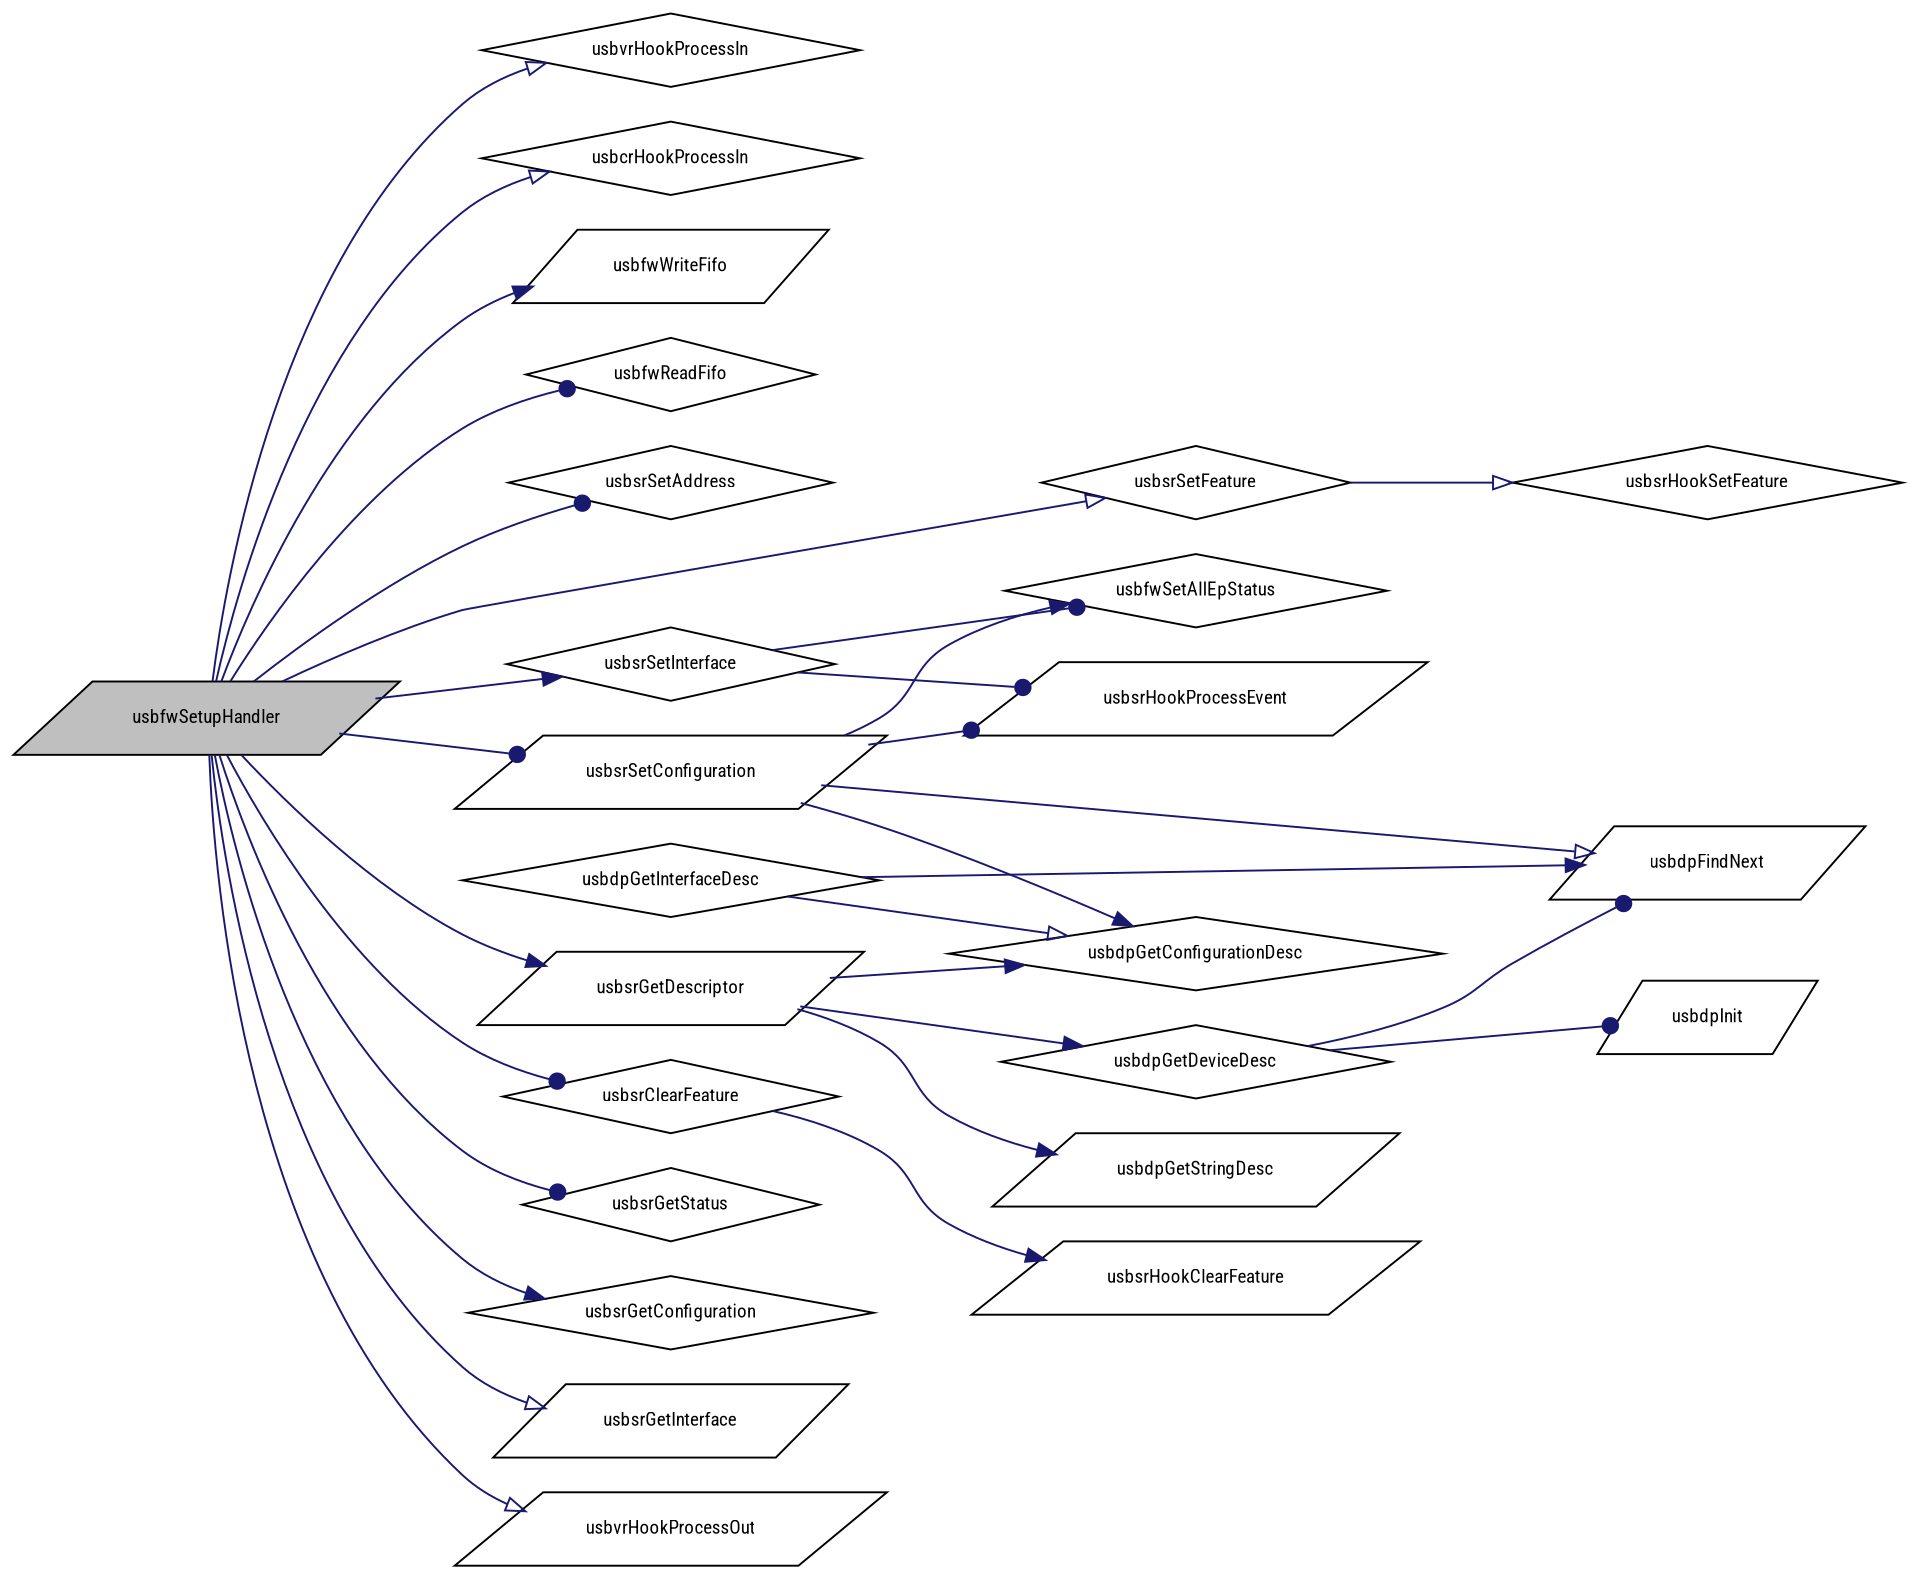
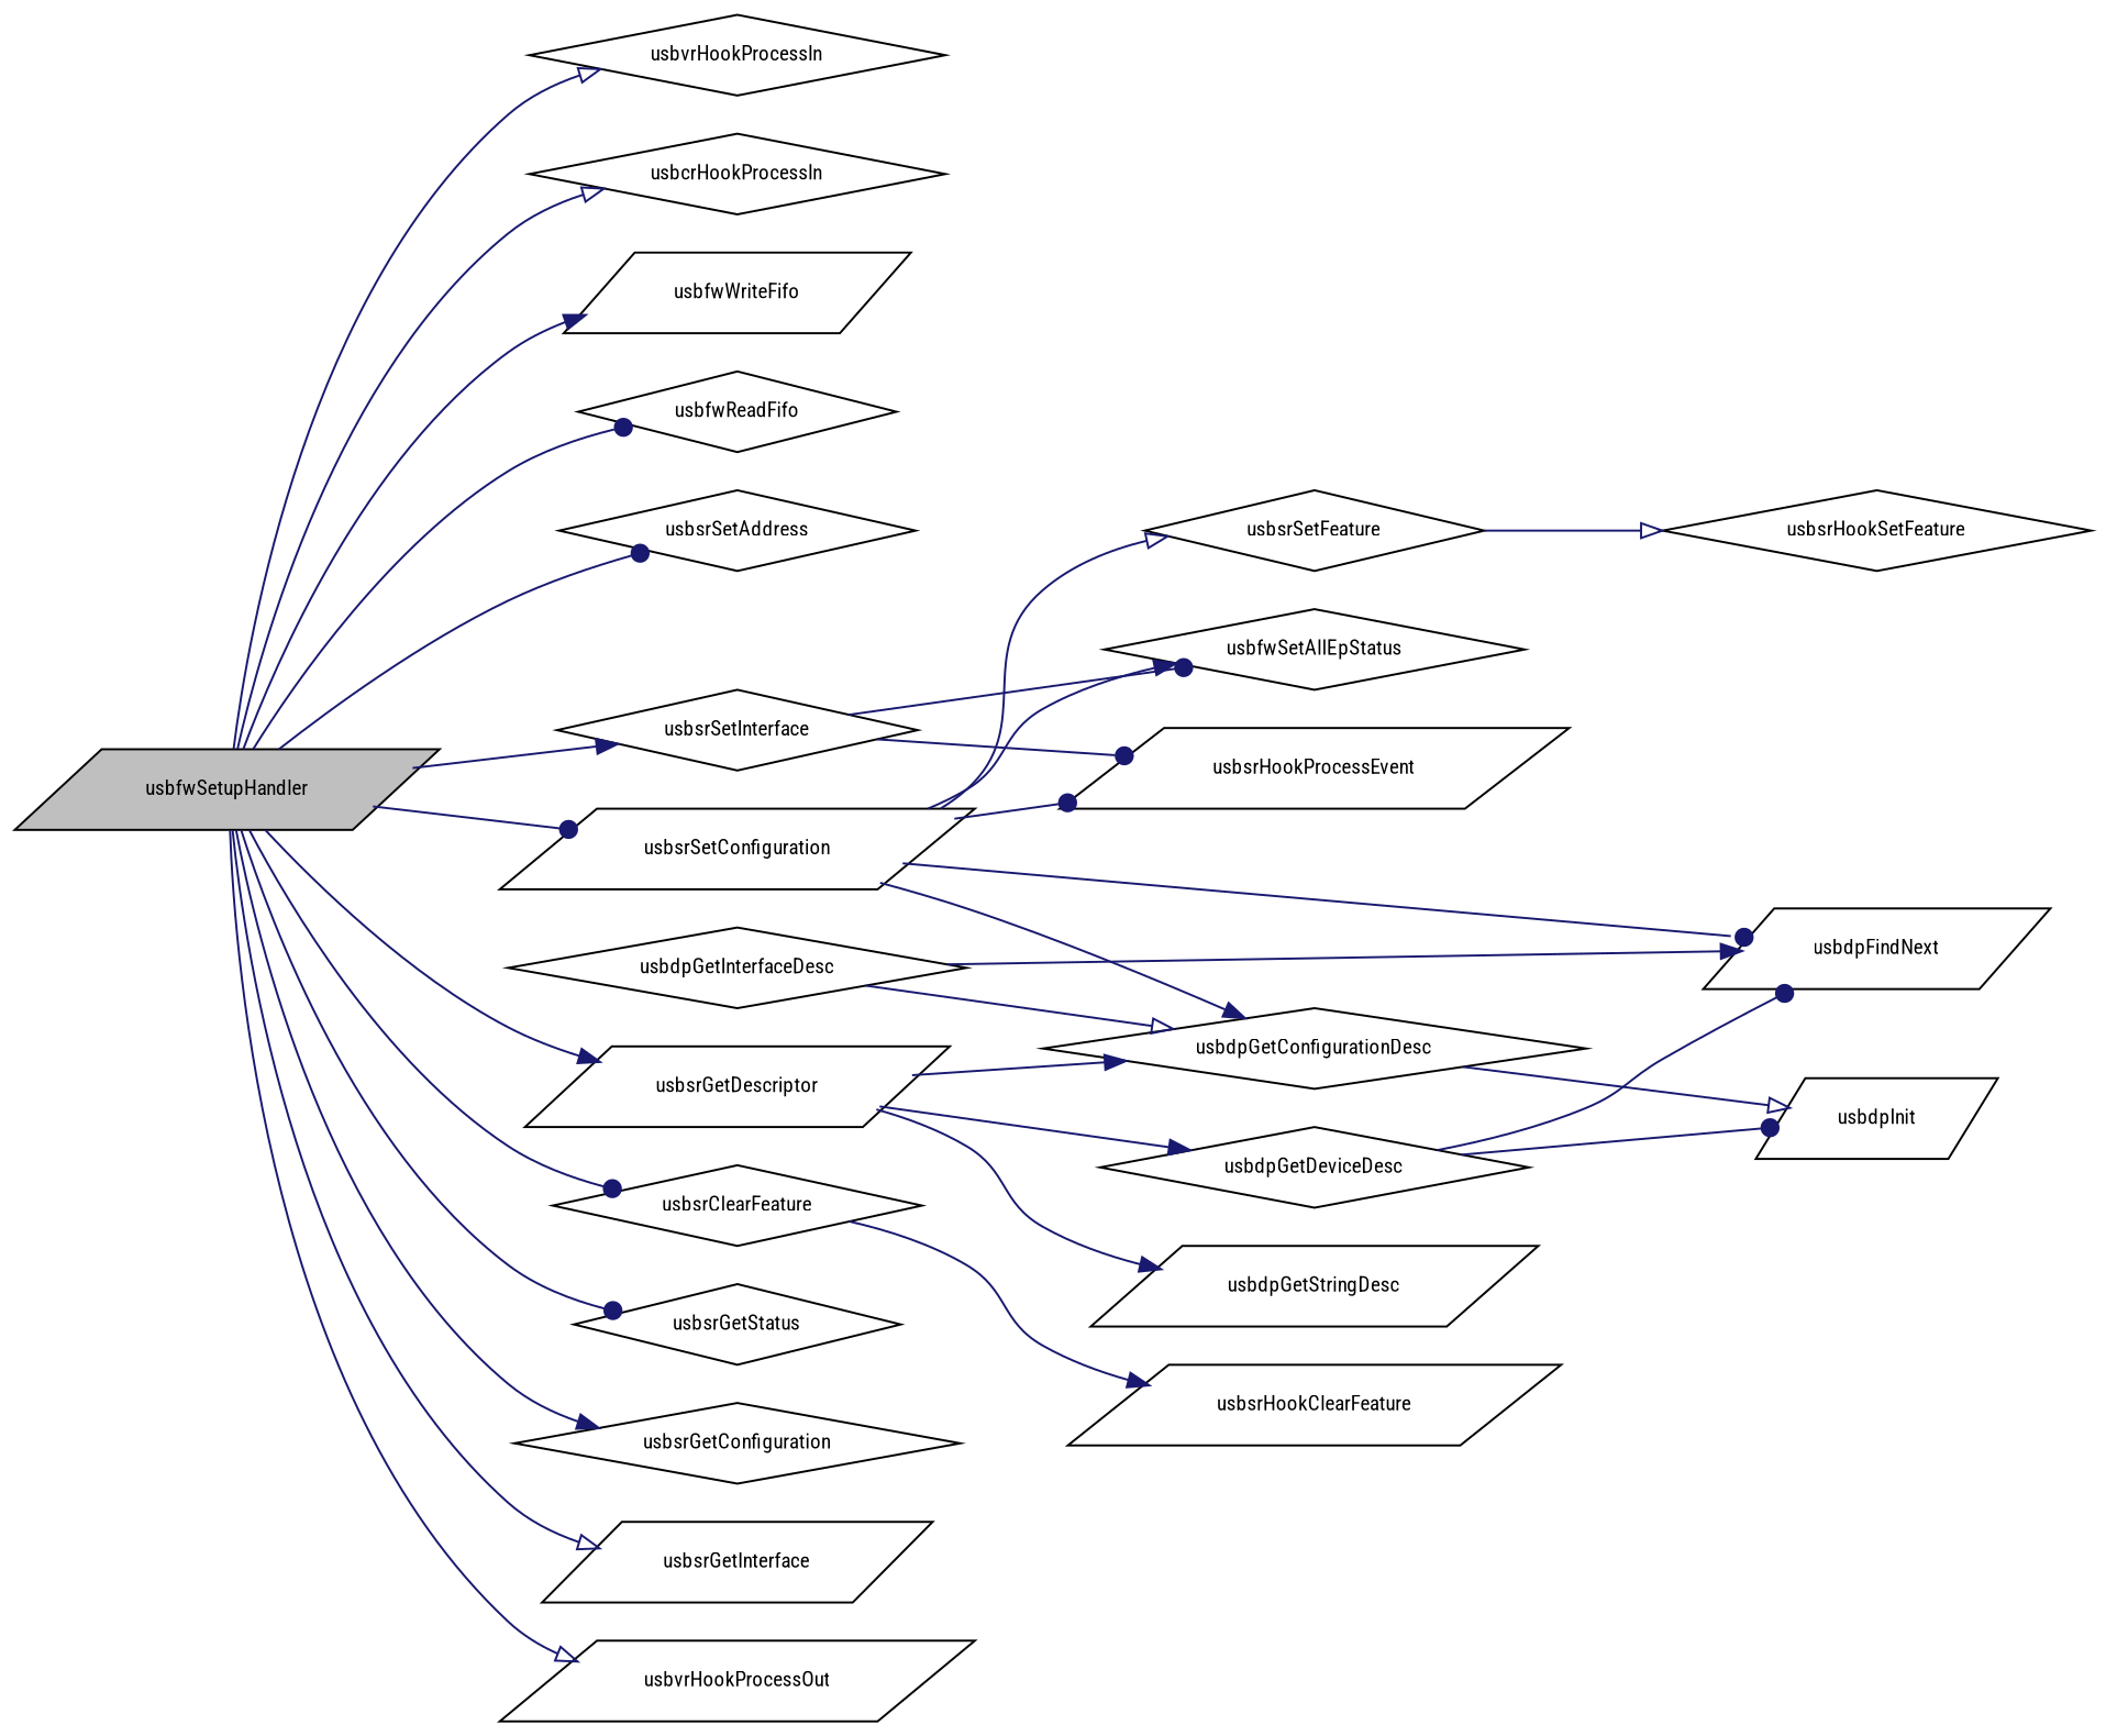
  digraph {
    fontname="Roboto Condensed"
    rankdir=LR
    node [color=black fillcolor=white fontname="Roboto Condensed" fontsize=10 shape=diamond style=filled]
    edge [arrowhead=normal color=midnightblue fontname="Roboto Condensed" fontsize=10 labelfontname=Helvetica labelfontsize=10 style=solid]
    n1 [fillcolor=grey75 fontcolor=black height=0.2 label=usbfwSetupHandler shape=parallelogram width=0.4]
    n2 [height=0.2 label=usbfwReadFifo width=0.4]
    n3 [height=0.2 label=usbsrSetAddress width=0.4]
    n4 [height=0.2 label=usbsrSetFeature width=0.4]
    n5 [height=0.2 label=usbsrClearFeature width=0.4]
    n6 [height=0.2 label=usbsrSetConfiguration shape=parallelogram width=0.4]
    n7 [height=0.2 label=usbsrSetInterface width=0.4]
    n8 [height=0.2 label=usbsrGetStatus width=0.4]
    n9 [height=0.2 label=usbsrGetDescriptor shape=parallelogram width=0.4]
    n10 [height=0.2 label=usbsrGetConfiguration width=0.4]
    n11 [height=0.2 label=usbsrGetInterface shape=parallelogram width=0.4]
    n12 [height=0.2 label=usbvrHookProcessOut shape=parallelogram width=0.4]
    n13 [height=0.2 label=usbvrHookProcessIn width=0.4]
    n14 [height=0.2 label=usbcrHookProcessIn width=0.4]
    n15 [height=0.2 label=usbfwWriteFifo shape=parallelogram width=0.4]
    n16 [height=0.2 label=usbsrHookSetFeature width=0.4]
    n17 [height=0.2 label=usbsrHookClearFeature shape=parallelogram width=0.4]
    n18 [height=0.2 label=usbsrHookProcessEvent shape=parallelogram width=0.4]
    n19 [height=0.2 label=usbdpGetConfigurationDesc width=0.4]
    n20 [height=0.2 label=usbdpFindNext shape=parallelogram width=0.4]
    n21 [height=0.2 label=usbfwSetAllEpStatus width=0.4]
    n22 [height=0.2 label=usbdpGetDeviceDesc width=0.4]
    n23 [height=0.2 label=usbdpGetStringDesc shape=parallelogram width=0.4]
    n24 [height=0.2 label=usbdpInit shape=parallelogram width=0.4]
    n25 [height=0.2 label=usbdpGetInterfaceDesc width=0.4]
    n1 -> n2 [arrowhead=dot]
    n1 -> n3 [arrowhead=dot]
-   n1 -> n4 [arrowhead=onormal]
+   n6 -> n4 [arrowhead=onormal]
    n1 -> n5 [arrowhead=dot]
    n1 -> n6 [arrowhead=dot]
    n1 -> n7
    n1 -> n8 [arrowhead=dot]
    n1 -> n9
    n1 -> n10
    n1 -> n11 [arrowhead=onormal]
    n1 -> n12 [arrowhead=onormal]
    n1 -> n13 [arrowhead=onormal]
    n1 -> n14 [arrowhead=onormal]
    n1 -> n15
    n4 -> n16 [arrowhead=onormal]
    n5 -> n17
    n6 -> n18 [arrowhead=dot]
    n6 -> n19
-   n6 -> n20 [arrowhead=onormal]
+   n6 -> n20 [arrowhead=dot]
    n6 -> n21
    n7 -> n18 [arrowhead=dot]
    n7 -> n21 [arrowhead=dot]
    n9 -> n19
    n9 -> n22
    n9 -> n23
+   n19 -> n24 [arrowhead=onormal]
    n22 -> n20 [arrowhead=dot]
    n22 -> n24 [arrowhead=dot]
    n25 -> n19 [arrowhead=onormal]
    n25 -> n20
  }
